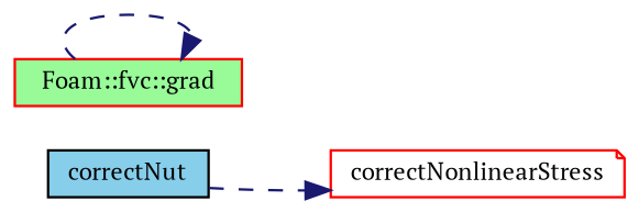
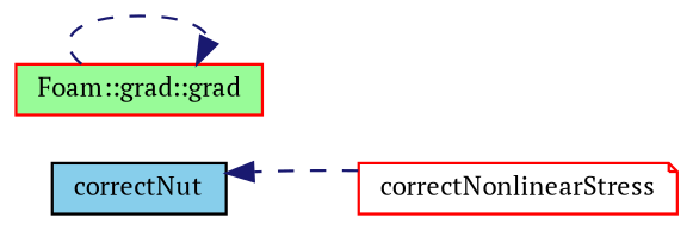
  digraph {
    fontname="PT Serif"
    rankdir=LR
    node [color=red fontname="PT Serif" fontsize=10 shape=box style=filled]
    edge [color=midnightblue fontname="PT Serif" fontsize=10 labelfontname=Helvetica labelfontsize=10 style=dashed]
    n1 [color=black fillcolor=skyblue fontcolor=black height=0.2 label=correctNut width=0.4]
    n2 [fillcolor=white height=0.2 label=correctNonlinearStress shape=note width=0.4]
-   n3 [fillcolor=palegreen height=0.2 label="Foam::fvc::grad" width=0.4]
-   n1 -> n2
+   n3 [fillcolor=palegreen height=0.2 label="Foam::grad::grad" width=0.4]
+   n2 -> n1
    n3 -> n3
  }
